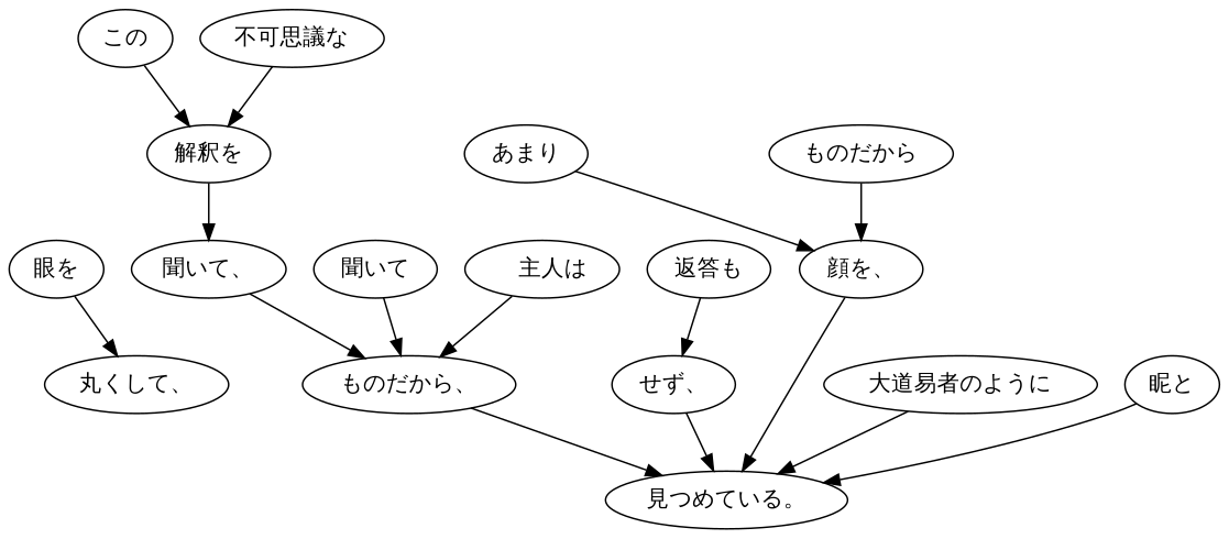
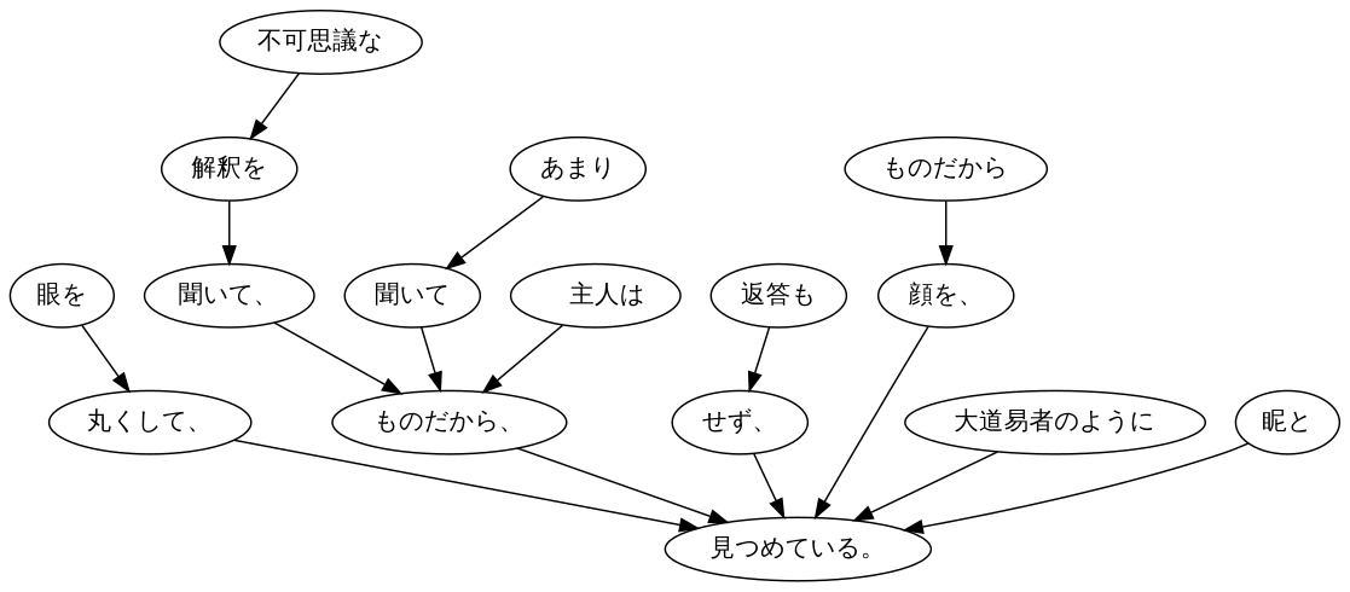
  digraph {
    n1 [label="　主人は"]
    n2 [label="ものだから、"]
    n3 [label="見つめている。"]
-   n4 [label="この"]
    n5 [label="解釈を"]
    n6 [label="聞いて、"]
    n7 [label="不可思議な"]
    n8 [label="あまり"]
    n9 [label="聞いて"]
    n10 [label="眼を"]
    n11 [label="丸くして、"]
    n12 [label="返答も"]
    n13 [label="せず、"]
    n14 [label="ものだから"]
    n15 [label="顔を、"]
    n16 [label="大道易者のように"]
    n17 [label="眤と"]
    n1 -> n2
    n2 -> n3
-   n4 -> n5
    n5 -> n6
    n6 -> n2
    n7 -> n5
-   n8 -> n15
+   n8 -> n9
    n9 -> n2
    n10 -> n11
+   n11 -> n3
    n12 -> n13
    n13 -> n3
    n14 -> n15
    n15 -> n3
    n16 -> n3
    n17 -> n3
  }
